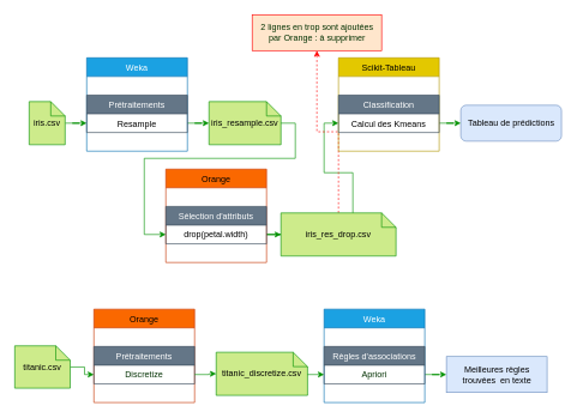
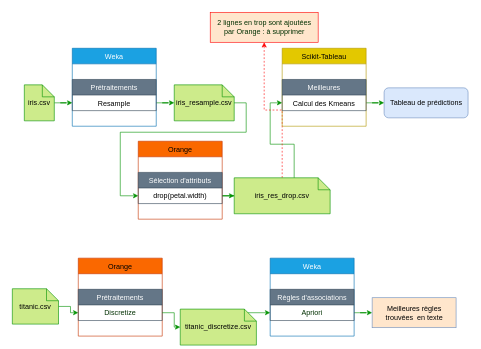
  <mxCell id="0" />
  <mxCell id="1" parent="0" />
  <mxCell id="2" style="edgeStyle=orthogonalEdgeStyle;rounded=0;orthogonalLoop=1;jettySize=auto;html=1;strokeColor=#009100;exitX=0;exitY=0;exitDx=50;exitDy=40;exitPerimeter=0;entryX=0;entryY=0.5;entryDx=0;entryDy=0;" parent="1" source="12" target="23" edge="1"><mxGeometry relative="1" as="geometry"><mxPoint x="410" y="190" as="sourcePoint" /><mxPoint x="390" y="100" as="targetPoint" /><Array as="points"><mxPoint x="340" y="171" /><mxPoint x="410" y="171" /><mxPoint x="410" y="220" /><mxPoint x="200" y="220" /><mxPoint x="200" y="326" /></Array></mxGeometry></mxCell>
  <mxCell id="3" style="edgeStyle=orthogonalEdgeStyle;rounded=0;orthogonalLoop=1;jettySize=auto;html=1;strokeColor=#009100;exitX=0;exitY=0;exitDx=100;exitDy=40;exitPerimeter=0;" parent="1" source="14" target="44" edge="1"><mxGeometry relative="1" as="geometry"><mxPoint x="680" y="171" as="sourcePoint" /></mxGeometry></mxCell>
  <mxCell id="4" value="Tableau de prédictions" style="html=1;strokeColor=#6c8ebf;fillColor=#dae8fc;rounded=1;" parent="1" vertex="1"><mxGeometry x="640" y="146" width="140" height="50" as="geometry" /></mxCell>
  <mxCell id="5" style="edgeStyle=orthogonalEdgeStyle;rounded=0;orthogonalLoop=1;jettySize=auto;html=1;strokeColor=#009100;" parent="1" source="44" target="4" edge="1"><mxGeometry relative="1" as="geometry" /></mxCell>
  <mxCell id="6" style="edgeStyle=orthogonalEdgeStyle;rounded=0;orthogonalLoop=1;jettySize=auto;html=1;fontColor=#003000;strokeColor=#009100;entryX=0;entryY=0.5;entryDx=0;entryDy=0;" parent="1" source="30" target="40" edge="1"><mxGeometry relative="1" as="geometry"><mxPoint x="660" y="520" as="targetPoint" /></mxGeometry></mxCell>
  <mxCell id="7" value="&lt;div&gt;2 lignes en trop sont ajoutées &lt;br&gt;&lt;/div&gt;&lt;div&gt;par Orange : à supprimer&lt;/div&gt;" style="html=1;fontColor=#003000;strokeColor=#FF0000;fillColor=#ffe6cc;" parent="1" vertex="1"><mxGeometry x="350" y="20" width="180" height="50" as="geometry" /></mxCell>
  <mxCell id="8" style="edgeStyle=orthogonalEdgeStyle;rounded=0;orthogonalLoop=1;jettySize=auto;html=1;entryX=0.5;entryY=1;entryDx=0;entryDy=0;fontColor=#003000;strokeColor=#FF0000;dashed=1;exitX=0.5;exitY=0;exitDx=0;exitDy=0;exitPerimeter=0;" parent="1" source="14" target="7" edge="1"><mxGeometry relative="1" as="geometry"><mxPoint x="740" y="239" as="sourcePoint" /></mxGeometry></mxCell>
  <mxCell id="9" style="edgeStyle=orthogonalEdgeStyle;rounded=0;orthogonalLoop=1;jettySize=auto;html=1;fontColor=#003000;strokeColor=#009100;entryX=0;entryY=0.5;entryDx=0;entryDy=0;entryPerimeter=0;" parent="1" source="23" target="14" edge="1"><mxGeometry relative="1" as="geometry"><mxPoint x="600" y="260" as="targetPoint" /></mxGeometry></mxCell>
  <mxCell id="10" style="edgeStyle=orthogonalEdgeStyle;rounded=0;orthogonalLoop=1;jettySize=auto;html=1;entryX=0;entryY=0.5;entryDx=0;entryDy=0;strokeColor=#009100;" edge="1" parent="1" source="11" target="18"><mxGeometry relative="1" as="geometry" /></mxCell>
  <mxCell id="11" value="&lt;div&gt;iris.csv&lt;/div&gt;" style="shape=note;size=20;whiteSpace=wrap;html=1;fillColor=#CDEB8B;strokeColor=#009100;" vertex="1" parent="1"><mxGeometry x="40" y="141" width="50" height="60" as="geometry" /></mxCell>
  <mxCell id="12" value="&lt;div&gt;iris_resample.csv&lt;/div&gt;" style="shape=note;size=20;whiteSpace=wrap;html=1;fillColor=#CDEB8B;strokeColor=#009100;" vertex="1" parent="1"><mxGeometry x="290" y="141" width="100" height="60" as="geometry" /></mxCell>
  <mxCell id="13" style="edgeStyle=orthogonalEdgeStyle;rounded=0;orthogonalLoop=1;jettySize=auto;html=1;entryX=0;entryY=0.5;entryDx=0;entryDy=0;entryPerimeter=0;strokeColor=#009100;" edge="1" parent="1" source="18" target="12"><mxGeometry relative="1" as="geometry" /></mxCell>
  <mxCell id="14" value="&lt;div&gt;iris_res_drop.csv&lt;/div&gt;" style="shape=note;size=20;whiteSpace=wrap;html=1;fillColor=#CDEB8B;strokeColor=#009100;" vertex="1" parent="1"><mxGeometry x="390" y="296" width="160" height="60" as="geometry" /></mxCell>
  <mxCell id="15" value="Weka" style="swimlane;fontStyle=0;childLayout=stackLayout;horizontal=1;startSize=26;fillColor=#1ba1e2;horizontalStack=0;resizeParent=1;resizeParentMax=0;resizeLast=0;collapsible=1;marginBottom=0;strokeColor=#006EAF;fontColor=#ffffff;" parent="1" vertex="1"><mxGeometry x="120" y="80" width="140" height="130" as="geometry" /></mxCell>
  <mxCell id="16" value=" " style="text;strokeColor=none;fillColor=none;align=left;verticalAlign=top;spacingLeft=4;spacingRight=4;overflow=hidden;rotatable=0;points=[[0,0.5],[1,0.5]];portConstraint=eastwest;" parent="15" vertex="1"><mxGeometry y="26" width="140" height="26" as="geometry" /></mxCell>
  <mxCell id="17" value="Prétraitements" style="swimlane;fontStyle=0;childLayout=stackLayout;horizontal=1;startSize=26;fillColor=#647687;horizontalStack=0;resizeParent=1;resizeParentMax=0;resizeLast=0;collapsible=1;marginBottom=0;strokeColor=#314354;fontColor=#ffffff;" parent="15" vertex="1"><mxGeometry y="52" width="140" height="52" as="geometry" /></mxCell>
  <mxCell id="18" value="Resample" style="text;strokeColor=none;fillColor=none;align=center;verticalAlign=top;spacingLeft=4;spacingRight=4;overflow=hidden;rotatable=0;points=[[0,0.5],[1,0.5]];portConstraint=eastwest;" parent="17" vertex="1"><mxGeometry y="26" width="140" height="26" as="geometry" /></mxCell>
  <mxCell id="19" value=" " style="text;strokeColor=none;fillColor=none;align=left;verticalAlign=top;spacingLeft=4;spacingRight=4;overflow=hidden;rotatable=0;points=[[0,0.5],[1,0.5]];portConstraint=eastwest;" parent="15" vertex="1"><mxGeometry y="104" width="140" height="26" as="geometry" /></mxCell>
  <mxCell id="20" value="Orange" style="swimlane;fontStyle=0;childLayout=stackLayout;horizontal=1;startSize=26;fillColor=#fa6800;horizontalStack=0;resizeParent=1;resizeParentMax=0;resizeLast=0;collapsible=1;marginBottom=0;strokeColor=#C73500;fontColor=#000000;" parent="1" vertex="1"><mxGeometry x="230" y="235" width="140" height="130" as="geometry" /></mxCell>
  <mxCell id="21" value=" &#10;" style="text;strokeColor=none;fillColor=none;align=left;verticalAlign=top;spacingLeft=4;spacingRight=4;overflow=hidden;rotatable=0;points=[[0,0.5],[1,0.5]];portConstraint=eastwest;" parent="20" vertex="1"><mxGeometry y="26" width="140" height="26" as="geometry" /></mxCell>
  <mxCell id="22" value="Sélection d'attributs" style="swimlane;fontStyle=0;childLayout=stackLayout;horizontal=1;startSize=26;fillColor=#647687;horizontalStack=0;resizeParent=1;resizeParentMax=0;resizeLast=0;collapsible=1;marginBottom=0;strokeColor=#314354;fontColor=#ffffff;" parent="20" vertex="1"><mxGeometry y="52" width="140" height="52" as="geometry" /></mxCell>
  <mxCell id="23" value="drop(petal.width)" style="text;strokeColor=none;fillColor=none;align=center;verticalAlign=top;spacingLeft=4;spacingRight=4;overflow=hidden;rotatable=0;points=[[0,0.5],[1,0.5]];portConstraint=eastwest;" parent="22" vertex="1"><mxGeometry y="26" width="140" height="26" as="geometry" /></mxCell>
  <mxCell id="24" value=" " style="text;strokeColor=none;fillColor=none;align=left;verticalAlign=top;spacingLeft=4;spacingRight=4;overflow=hidden;rotatable=0;points=[[0,0.5],[1,0.5]];portConstraint=eastwest;" parent="20" vertex="1"><mxGeometry y="104" width="140" height="26" as="geometry" /></mxCell>
  <mxCell id="25" style="edgeStyle=orthogonalEdgeStyle;rounded=0;orthogonalLoop=1;jettySize=auto;html=1;entryX=0;entryY=0.5;entryDx=0;entryDy=0;strokeColor=#009100;" edge="1" parent="1" source="26" target="36"><mxGeometry relative="1" as="geometry"><mxPoint x="133" y="521" as="targetPoint" /></mxGeometry></mxCell>
  <mxCell id="26" value="&lt;div&gt;titanic.csv&lt;/div&gt;" style="shape=note;size=20;whiteSpace=wrap;html=1;fillColor=#CDEB8B;strokeColor=#009100;" vertex="1" parent="1"><mxGeometry x="20" y="481" width="77" height="59" as="geometry" /></mxCell>
  <mxCell id="27" value="Weka" style="swimlane;fontStyle=0;childLayout=stackLayout;horizontal=1;startSize=26;fillColor=#1ba1e2;horizontalStack=0;resizeParent=1;resizeParentMax=0;resizeLast=0;collapsible=1;marginBottom=0;strokeColor=#006EAF;fontColor=#ffffff;" parent="1" vertex="1"><mxGeometry x="450" y="430" width="140" height="130" as="geometry" /></mxCell>
  <mxCell id="28" value=" &#10;" style="text;strokeColor=none;fillColor=none;align=left;verticalAlign=top;spacingLeft=4;spacingRight=4;overflow=hidden;rotatable=0;points=[[0,0.5],[1,0.5]];portConstraint=eastwest;" parent="27" vertex="1"><mxGeometry y="26" width="140" height="26" as="geometry" /></mxCell>
  <mxCell id="29" value="Règles d'associations" style="swimlane;fontStyle=0;childLayout=stackLayout;horizontal=1;startSize=26;fillColor=#647687;horizontalStack=0;resizeParent=1;resizeParentMax=0;resizeLast=0;collapsible=1;marginBottom=0;strokeColor=#314354;fontColor=#ffffff;" parent="27" vertex="1"><mxGeometry y="52" width="140" height="52" as="geometry" /></mxCell>
  <mxCell id="30" value="Apriori" style="text;align=center;fontStyle=0;verticalAlign=middle;spacingLeft=3;spacingRight=3;strokeColor=none;rotatable=0;points=[[0,0.5],[1,0.5]];portConstraint=eastwest;fontColor=#003000;" parent="29" vertex="1"><mxGeometry y="26" width="140" height="26" as="geometry" /></mxCell>
  <mxCell id="31" value=" " style="text;strokeColor=none;fillColor=none;align=left;verticalAlign=top;spacingLeft=4;spacingRight=4;overflow=hidden;rotatable=0;points=[[0,0.5],[1,0.5]];portConstraint=eastwest;" parent="27" vertex="1"><mxGeometry y="104" width="140" height="26" as="geometry" /></mxCell>
  <mxCell id="32" style="edgeStyle=orthogonalEdgeStyle;rounded=0;orthogonalLoop=1;jettySize=auto;html=1;entryX=0;entryY=0.5;entryDx=0;entryDy=0;strokeColor=#009100;exitX=0;exitY=0;exitDx=77;exitDy=39.5;exitPerimeter=0;" edge="1" parent="1" source="38" target="30"><mxGeometry relative="1" as="geometry"><mxPoint x="270" y="521" as="sourcePoint" /><Array as="points"><mxPoint x="377" y="521" /></Array></mxGeometry></mxCell>
  <mxCell id="33" value="Orange" style="swimlane;fontStyle=0;childLayout=stackLayout;horizontal=1;startSize=26;fillColor=#fa6800;horizontalStack=0;resizeParent=1;resizeParentMax=0;resizeLast=0;collapsible=1;marginBottom=0;strokeColor=#C73500;fontColor=#000000;" vertex="1" parent="1"><mxGeometry x="130" y="430" width="140" height="130" as="geometry" /></mxCell>
  <mxCell id="34" value=" &#10;" style="text;strokeColor=none;fillColor=none;align=left;verticalAlign=top;spacingLeft=4;spacingRight=4;overflow=hidden;rotatable=0;points=[[0,0.5],[1,0.5]];portConstraint=eastwest;" vertex="1" parent="33"><mxGeometry y="26" width="140" height="26" as="geometry" /></mxCell>
  <mxCell id="35" value="Prétraitements" style="swimlane;fontStyle=0;childLayout=stackLayout;horizontal=1;startSize=26;fillColor=#647687;horizontalStack=0;resizeParent=1;resizeParentMax=0;resizeLast=0;collapsible=1;marginBottom=0;strokeColor=#314354;fontColor=#ffffff;" vertex="1" parent="33"><mxGeometry y="52" width="140" height="52" as="geometry" /></mxCell>
  <mxCell id="36" value="Discretize" style="text;align=center;fontStyle=0;verticalAlign=middle;spacingLeft=3;spacingRight=3;strokeColor=none;rotatable=0;points=[[0,0.5],[1,0.5]];portConstraint=eastwest;fontColor=#003000;" vertex="1" parent="35"><mxGeometry y="26" width="140" height="26" as="geometry" /></mxCell>
  <mxCell id="37" value=" " style="text;strokeColor=none;fillColor=none;align=left;verticalAlign=top;spacingLeft=4;spacingRight=4;overflow=hidden;rotatable=0;points=[[0,0.5],[1,0.5]];portConstraint=eastwest;" vertex="1" parent="33"><mxGeometry y="104" width="140" height="26" as="geometry" /></mxCell>
- <mxCell id="38" value="&lt;div&gt;titanic_discretize.csv&lt;/div&gt;" style="shape=note;size=20;whiteSpace=wrap;html=1;fillColor=#CDEB8B;strokeColor=#009100;" vertex="1" parent="1"><mxGeometry x="300" y="490" width="127" height="60" as="geometry" /></mxCell>
+ <mxCell id="38" value="&lt;div&gt;titanic_discretize.csv&lt;/div&gt;" style="shape=note;size=20;whiteSpace=wrap;html=1;fillColor=#CDEB8B;strokeColor=#009100;" vertex="1" parent="1"><mxGeometry x="300" y="515" width="127" height="60" as="geometry" /></mxCell>
  <mxCell id="39" style="edgeStyle=orthogonalEdgeStyle;rounded=0;orthogonalLoop=1;jettySize=auto;html=1;entryX=0;entryY=0.5;entryDx=0;entryDy=0;entryPerimeter=0;strokeColor=#009100;" edge="1" parent="1" source="36" target="38"><mxGeometry relative="1" as="geometry" /></mxCell>
- <mxCell id="40" value="&lt;div&gt;Meilleures règles &lt;br&gt;&lt;/div&gt;&lt;div&gt;trouvées&amp;nbsp; en texte&lt;/div&gt;" style="html=1;strokeColor=#6c8ebf;fillColor=#dae8fc;" vertex="1" parent="1"><mxGeometry x="620" y="496" width="140" height="50" as="geometry" /></mxCell>
+ <mxCell id="40" value="&lt;div&gt;Meilleures règles &lt;br&gt;&lt;/div&gt;&lt;div&gt;trouvées&amp;nbsp; en texte&lt;/div&gt;" style="html=1;strokeColor=#6c8ebf;fillColor=#ffe6cc;" vertex="1" parent="1"><mxGeometry x="620" y="496" width="140" height="50" as="geometry" /></mxCell>
  <mxCell id="41" value="Scikit-Tableau" style="swimlane;fontStyle=0;childLayout=stackLayout;horizontal=1;startSize=26;fillColor=#e3c800;horizontalStack=0;resizeParent=1;resizeParentMax=0;resizeLast=0;collapsible=1;marginBottom=0;strokeColor=#B09500;fontColor=#000000;" parent="1" vertex="1"><mxGeometry x="470" y="80" width="140" height="130" as="geometry" /></mxCell>
  <mxCell id="42" value=" &#10;" style="text;strokeColor=none;fillColor=none;align=left;verticalAlign=top;spacingLeft=4;spacingRight=4;overflow=hidden;rotatable=0;points=[[0,0.5],[1,0.5]];portConstraint=eastwest;" parent="41" vertex="1"><mxGeometry y="26" width="140" height="26" as="geometry" /></mxCell>
- <mxCell id="43" value="Classification" style="swimlane;fontStyle=0;childLayout=stackLayout;horizontal=1;startSize=26;fillColor=#647687;horizontalStack=0;resizeParent=1;resizeParentMax=0;resizeLast=0;collapsible=1;marginBottom=0;strokeColor=#314354;fontColor=#ffffff;" parent="41" vertex="1"><mxGeometry y="52" width="140" height="52" as="geometry" /></mxCell>
+ <mxCell id="43" value="Meilleures" style="swimlane;fontStyle=0;childLayout=stackLayout;horizontal=1;startSize=26;fillColor=#647687;horizontalStack=0;resizeParent=1;resizeParentMax=0;resizeLast=0;collapsible=1;marginBottom=0;strokeColor=#314354;fontColor=#ffffff;" parent="41" vertex="1"><mxGeometry y="52" width="140" height="52" as="geometry" /></mxCell>
  <mxCell id="44" value="Calcul des Kmeans" style="text;strokeColor=none;fillColor=none;align=center;verticalAlign=top;spacingLeft=4;spacingRight=4;overflow=hidden;rotatable=0;points=[[0,0.5],[1,0.5]];portConstraint=eastwest;" parent="43" vertex="1"><mxGeometry y="26" width="140" height="26" as="geometry" /></mxCell>
  <mxCell id="45" value=" " style="text;strokeColor=none;fillColor=none;align=left;verticalAlign=top;spacingLeft=4;spacingRight=4;overflow=hidden;rotatable=0;points=[[0,0.5],[1,0.5]];portConstraint=eastwest;" parent="41" vertex="1"><mxGeometry y="104" width="140" height="26" as="geometry" /></mxCell>
